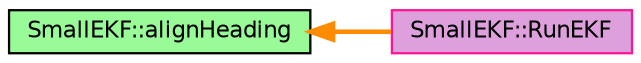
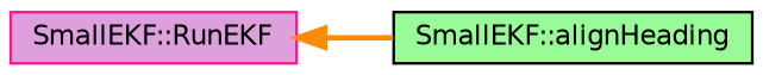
  digraph {
    rankdir=LR
    node [fontname=Helvetica fontsize=10 shape=record style=filled]
    n1 [color=black fillcolor=palegreen fontcolor=black height=0.2 label="SmallEKF::alignHeading" width=0.4]
    n2 [color=deeppink fillcolor=plum height=0.2 label="SmallEKF::RunEKF" width=0.4]
-   n1 -> n2 [color=darkorange dir=back fontname=Helvetica fontsize=10 labelfontname=Helvetica labelfontsize=10 style=bold]
+   n2 -> n1 [color=darkorange dir=back fontname=Helvetica fontsize=10 labelfontname=Helvetica labelfontsize=10 style=bold]
  }
